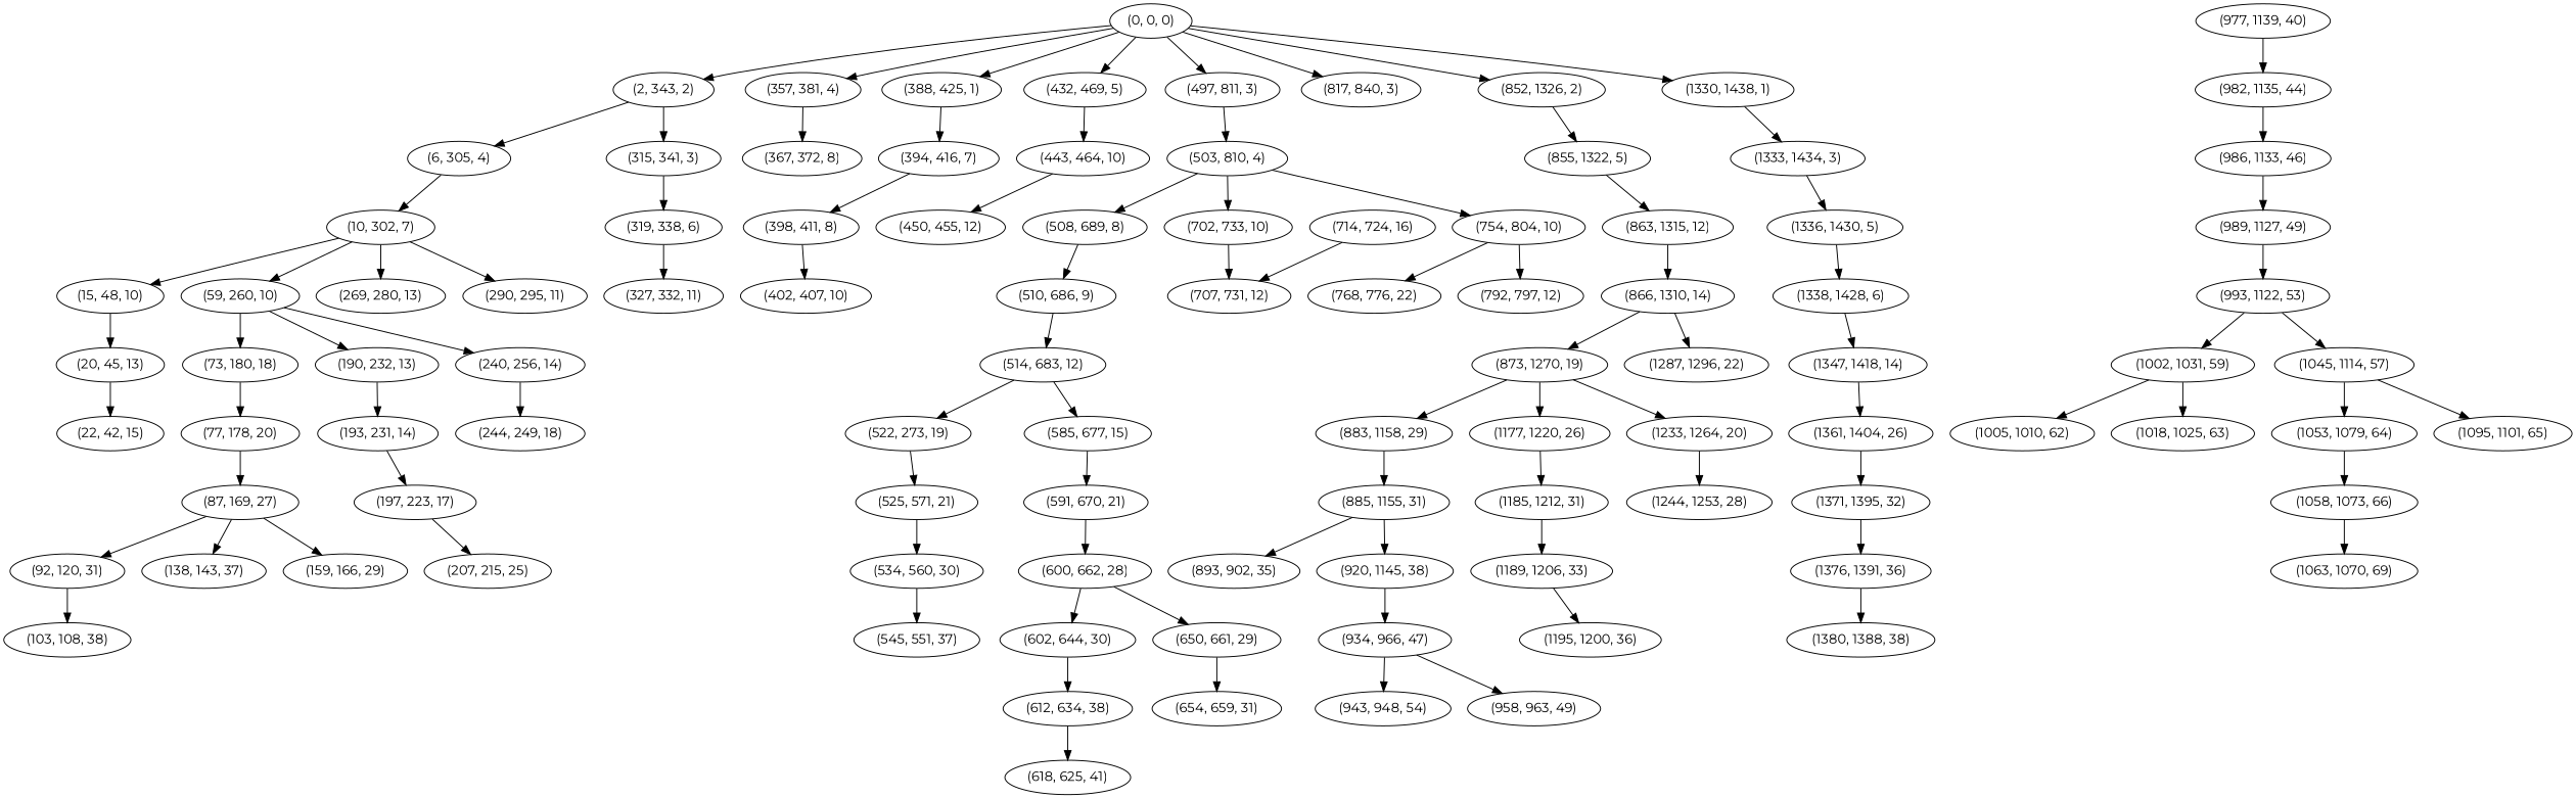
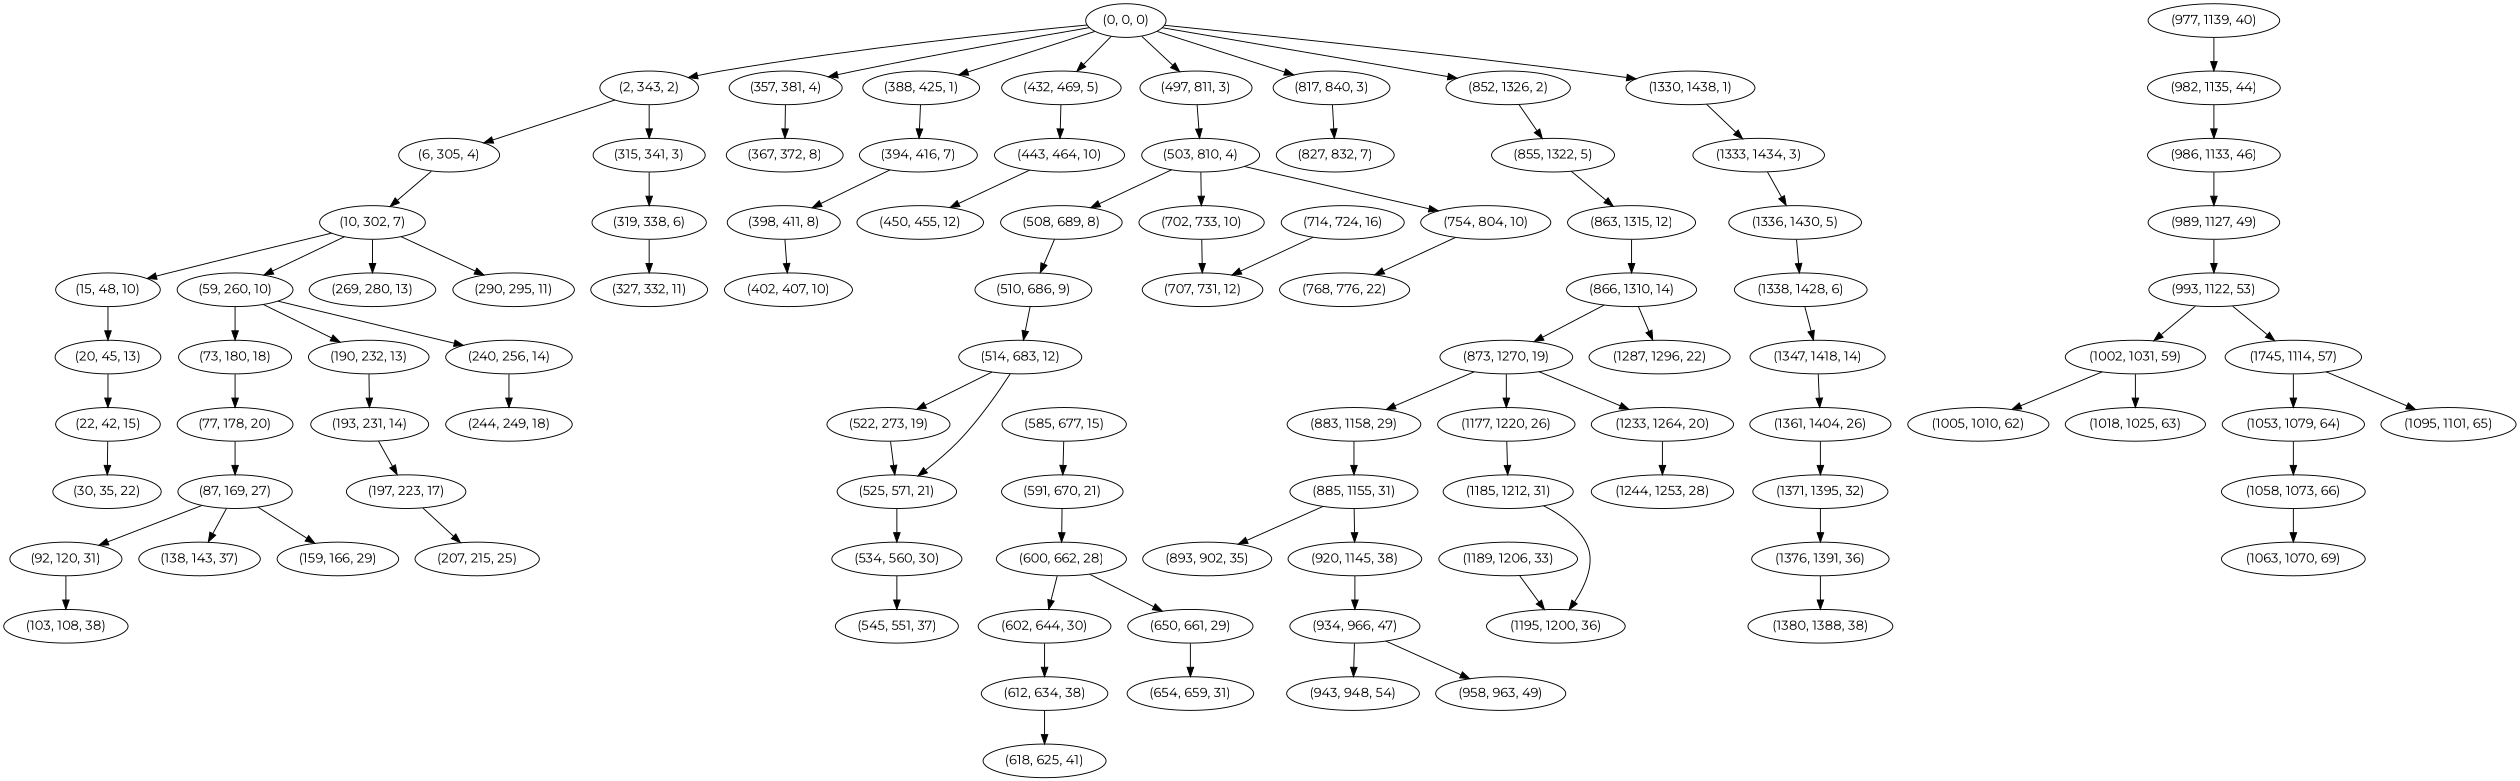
  digraph {
    fontname=Montserrat
    node [fontname=Montserrat]
    edge [fontname=Montserrat]
    "(0, 0, 0)"
    "(2, 343, 2)"
    "(357, 381, 4)"
    "(388, 425, 1)"
    "(432, 469, 5)"
    "(497, 811, 3)"
    "(817, 840, 3)"
    "(852, 1326, 2)"
    "(1330, 1438, 1)"
    "(6, 305, 4)"
    "(315, 341, 3)"
    "(367, 372, 8)"
    "(394, 416, 7)"
    "(443, 464, 10)"
    "(503, 810, 4)"
+   "(827, 832, 7)"
    "(855, 1322, 5)"
    "(1333, 1434, 3)"
    "(10, 302, 7)"
    "(319, 338, 6)"
    "(15, 48, 10)"
    "(59, 260, 10)"
    "(269, 280, 13)"
    "(290, 295, 11)"
    "(20, 45, 13)"
    "(73, 180, 18)"
    "(190, 232, 13)"
    "(240, 256, 14)"
    "(22, 42, 15)"
+   "(30, 35, 22)"
    "(77, 178, 20)"
    "(193, 231, 14)"
    "(244, 249, 18)"
    "(87, 169, 27)"
    "(92, 120, 31)"
    "(138, 143, 37)"
    "(159, 166, 29)"
    "(103, 108, 38)"
    "(197, 223, 17)"
    "(207, 215, 25)"
    "(327, 332, 11)"
    "(398, 411, 8)"
    "(402, 407, 10)"
    "(450, 455, 12)"
    "(508, 689, 8)"
    "(702, 733, 10)"
    "(754, 804, 10)"
    "(510, 686, 9)"
    "(707, 731, 12)"
    "(768, 776, 22)"
-   "(792, 797, 12)"
    "(514, 683, 12)"
    n53 [label="(522, 273, 19)"]
    "(585, 677, 15)"
    "(525, 571, 21)"
    "(591, 670, 21)"
    "(534, 560, 30)"
    "(545, 551, 37)"
    "(600, 662, 28)"
    "(602, 644, 30)"
    "(650, 661, 29)"
    "(612, 634, 38)"
    "(654, 659, 31)"
    "(618, 625, 41)"
    "(714, 724, 16)"
    "(863, 1315, 12)"
    "(866, 1310, 14)"
    "(873, 1270, 19)"
    "(1287, 1296, 22)"
    "(883, 1158, 29)"
    "(1177, 1220, 26)"
    "(1233, 1264, 20)"
    "(885, 1155, 31)"
    "(1185, 1212, 31)"
    "(1244, 1253, 28)"
    "(893, 902, 35)"
    "(920, 1145, 38)"
    "(934, 966, 47)"
    "(943, 948, 54)"
    "(958, 963, 49)"
    "(977, 1139, 40)"
    "(982, 1135, 44)"
    "(986, 1133, 46)"
    "(989, 1127, 49)"
    "(993, 1122, 53)"
    "(1002, 1031, 59)"
-   "(1045, 1114, 57)"
+   "(1045, 1114, 57)" [label="(1745, 1114, 57)"]
    "(1005, 1010, 62)"
    "(1018, 1025, 63)"
    "(1053, 1079, 64)"
    "(1095, 1101, 65)"
    "(1058, 1073, 66)"
    "(1063, 1070, 69)"
    "(1189, 1206, 33)"
    "(1195, 1200, 36)"
    "(1336, 1430, 5)"
    "(1338, 1428, 6)"
    "(1347, 1418, 14)"
    "(1361, 1404, 26)"
    "(1371, 1395, 32)"
    "(1376, 1391, 36)"
    "(1380, 1388, 38)"
    "(0, 0, 0)" -> "(2, 343, 2)"
    "(0, 0, 0)" -> "(357, 381, 4)"
    "(0, 0, 0)" -> "(388, 425, 1)"
    "(0, 0, 0)" -> "(432, 469, 5)"
    "(0, 0, 0)" -> "(497, 811, 3)"
    "(0, 0, 0)" -> "(817, 840, 3)"
    "(0, 0, 0)" -> "(852, 1326, 2)"
    "(0, 0, 0)" -> "(1330, 1438, 1)"
    "(2, 343, 2)" -> "(6, 305, 4)"
    "(2, 343, 2)" -> "(315, 341, 3)"
    "(357, 381, 4)" -> "(367, 372, 8)"
    "(388, 425, 1)" -> "(394, 416, 7)"
    "(432, 469, 5)" -> "(443, 464, 10)"
    "(497, 811, 3)" -> "(503, 810, 4)"
+   "(817, 840, 3)" -> "(827, 832, 7)"
    "(852, 1326, 2)" -> "(855, 1322, 5)"
    "(1330, 1438, 1)" -> "(1333, 1434, 3)"
    "(6, 305, 4)" -> "(10, 302, 7)"
    "(315, 341, 3)" -> "(319, 338, 6)"
    "(394, 416, 7)" -> "(398, 411, 8)"
    "(443, 464, 10)" -> "(450, 455, 12)"
    "(503, 810, 4)" -> "(508, 689, 8)"
    "(503, 810, 4)" -> "(702, 733, 10)"
    "(503, 810, 4)" -> "(754, 804, 10)"
    "(855, 1322, 5)" -> "(863, 1315, 12)"
    "(1333, 1434, 3)" -> "(1336, 1430, 5)"
    "(10, 302, 7)" -> "(15, 48, 10)"
    "(10, 302, 7)" -> "(59, 260, 10)"
    "(10, 302, 7)" -> "(269, 280, 13)"
    "(10, 302, 7)" -> "(290, 295, 11)"
    "(319, 338, 6)" -> "(327, 332, 11)"
    "(15, 48, 10)" -> "(20, 45, 13)"
    "(59, 260, 10)" -> "(73, 180, 18)"
    "(59, 260, 10)" -> "(190, 232, 13)"
    "(59, 260, 10)" -> "(240, 256, 14)"
    "(20, 45, 13)" -> "(22, 42, 15)"
    "(73, 180, 18)" -> "(77, 178, 20)"
    "(190, 232, 13)" -> "(193, 231, 14)"
    "(240, 256, 14)" -> "(244, 249, 18)"
+   "(22, 42, 15)" -> "(30, 35, 22)"
    "(77, 178, 20)" -> "(87, 169, 27)"
    "(193, 231, 14)" -> "(197, 223, 17)"
    "(87, 169, 27)" -> "(92, 120, 31)"
    "(87, 169, 27)" -> "(138, 143, 37)"
    "(87, 169, 27)" -> "(159, 166, 29)"
    "(92, 120, 31)" -> "(103, 108, 38)"
    "(197, 223, 17)" -> "(207, 215, 25)"
    "(398, 411, 8)" -> "(402, 407, 10)"
    "(508, 689, 8)" -> "(510, 686, 9)"
    "(702, 733, 10)" -> "(707, 731, 12)"
    "(754, 804, 10)" -> "(768, 776, 22)"
-   "(754, 804, 10)" -> "(792, 797, 12)"
    "(510, 686, 9)" -> "(514, 683, 12)"
    "(514, 683, 12)" -> n53
-   "(514, 683, 12)" -> "(585, 677, 15)"
+   "(514, 683, 12)" -> "(525, 571, 21)"
    n53 -> "(525, 571, 21)"
    "(585, 677, 15)" -> "(591, 670, 21)"
    "(525, 571, 21)" -> "(534, 560, 30)"
    "(591, 670, 21)" -> "(600, 662, 28)"
    "(534, 560, 30)" -> "(545, 551, 37)"
    "(600, 662, 28)" -> "(602, 644, 30)"
    "(600, 662, 28)" -> "(650, 661, 29)"
    "(602, 644, 30)" -> "(612, 634, 38)"
    "(650, 661, 29)" -> "(654, 659, 31)"
    "(612, 634, 38)" -> "(618, 625, 41)"
    "(714, 724, 16)" -> "(707, 731, 12)"
    "(863, 1315, 12)" -> "(866, 1310, 14)"
    "(866, 1310, 14)" -> "(873, 1270, 19)"
    "(866, 1310, 14)" -> "(1287, 1296, 22)"
    "(873, 1270, 19)" -> "(883, 1158, 29)"
    "(873, 1270, 19)" -> "(1177, 1220, 26)"
    "(873, 1270, 19)" -> "(1233, 1264, 20)"
    "(883, 1158, 29)" -> "(885, 1155, 31)"
    "(1177, 1220, 26)" -> "(1185, 1212, 31)"
    "(1233, 1264, 20)" -> "(1244, 1253, 28)"
    "(885, 1155, 31)" -> "(893, 902, 35)"
    "(885, 1155, 31)" -> "(920, 1145, 38)"
-   "(1185, 1212, 31)" -> "(1189, 1206, 33)"
+   "(1185, 1212, 31)" -> "(1195, 1200, 36)"
    "(920, 1145, 38)" -> "(934, 966, 47)"
    "(934, 966, 47)" -> "(943, 948, 54)"
    "(934, 966, 47)" -> "(958, 963, 49)"
    "(977, 1139, 40)" -> "(982, 1135, 44)"
    "(982, 1135, 44)" -> "(986, 1133, 46)"
    "(986, 1133, 46)" -> "(989, 1127, 49)"
    "(989, 1127, 49)" -> "(993, 1122, 53)"
    "(993, 1122, 53)" -> "(1002, 1031, 59)"
    "(993, 1122, 53)" -> "(1045, 1114, 57)"
    "(1002, 1031, 59)" -> "(1005, 1010, 62)"
    "(1002, 1031, 59)" -> "(1018, 1025, 63)"
    "(1045, 1114, 57)" -> "(1053, 1079, 64)"
    "(1045, 1114, 57)" -> "(1095, 1101, 65)"
    "(1053, 1079, 64)" -> "(1058, 1073, 66)"
    "(1058, 1073, 66)" -> "(1063, 1070, 69)"
    "(1189, 1206, 33)" -> "(1195, 1200, 36)"
    "(1336, 1430, 5)" -> "(1338, 1428, 6)"
    "(1338, 1428, 6)" -> "(1347, 1418, 14)"
    "(1347, 1418, 14)" -> "(1361, 1404, 26)"
    "(1361, 1404, 26)" -> "(1371, 1395, 32)"
    "(1371, 1395, 32)" -> "(1376, 1391, 36)"
    "(1376, 1391, 36)" -> "(1380, 1388, 38)"
  }
